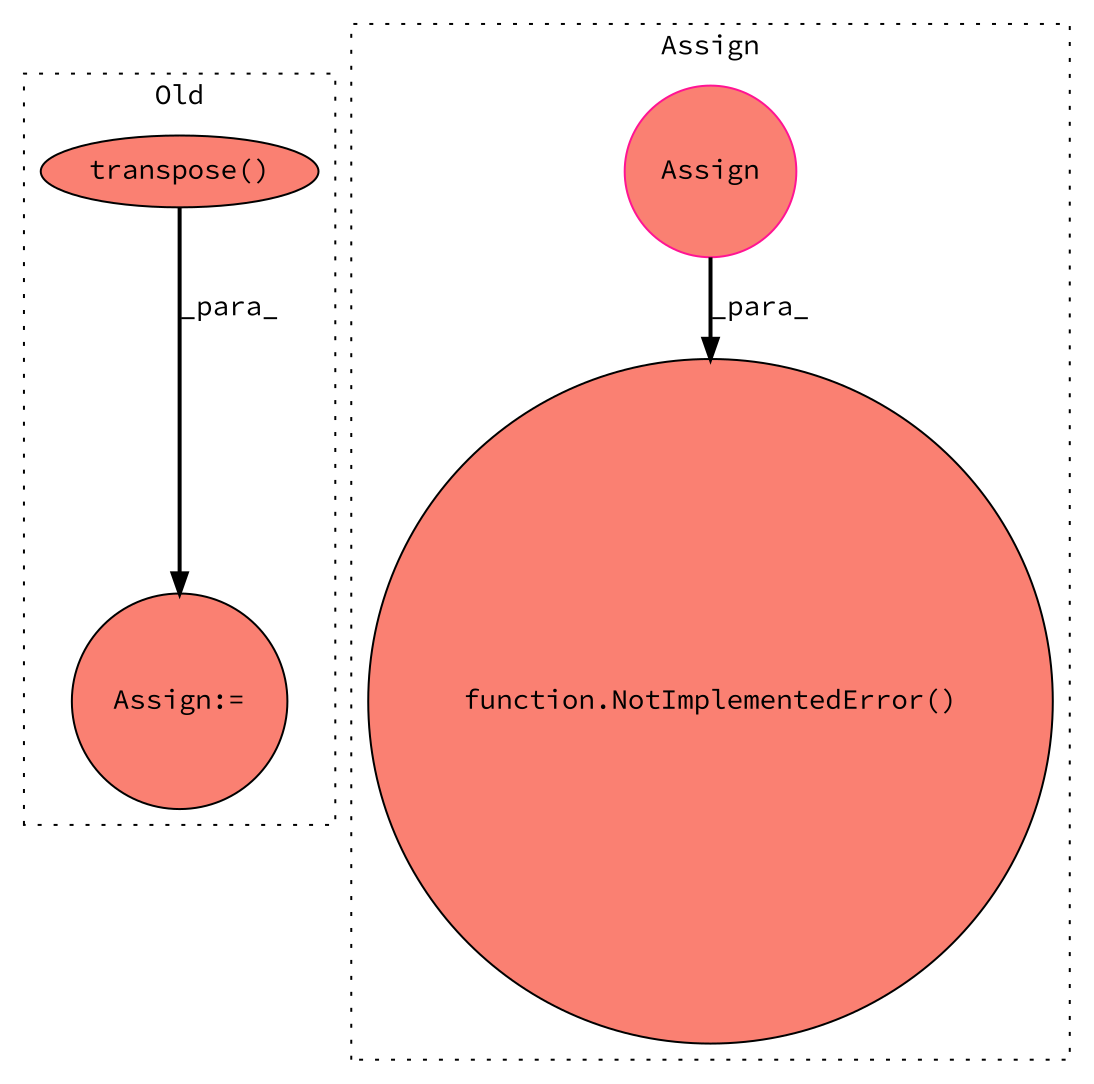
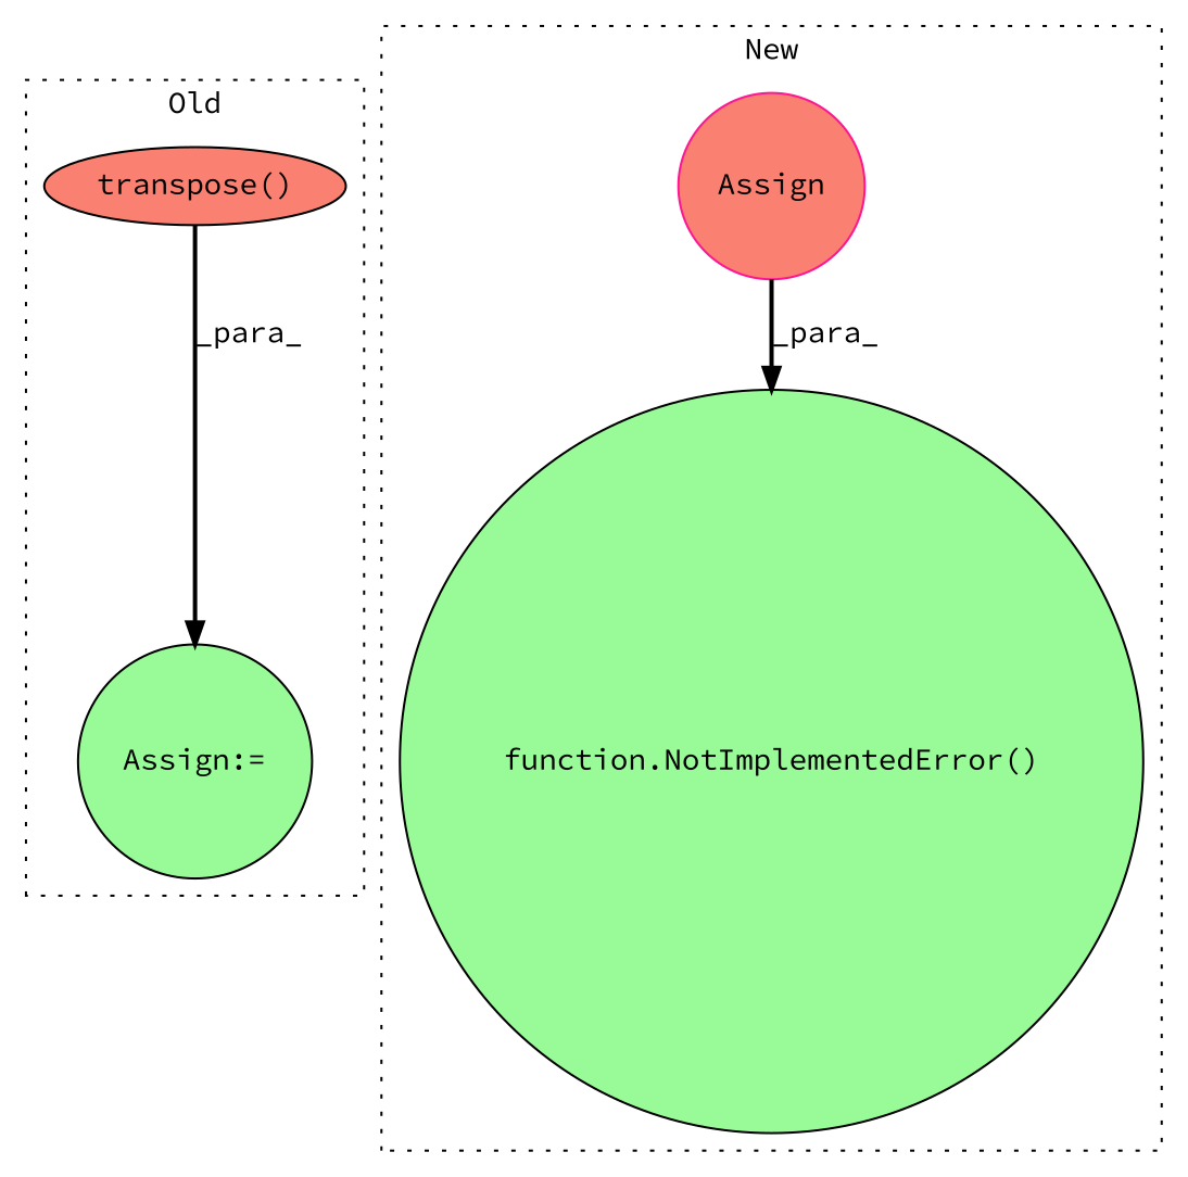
  digraph {
    fontname="Source Code Pro"
    node [a=75 color=black fillcolor=salmon fontname="Source Code Pro" shape=circle style=filled]
    edge [fontname="Source Code Pro" style=bold]
    n1 [l="12,1" label="transpose()" s="6099,6117" shape=ellipse]
-   n2 [a=68 l=6 label="Assign:=" s=6578]
-   n3 [l="37,14" label="function.NotImplementedError()" s="4792,4996"]
+   n2 [a=68 fillcolor=palegreen l=6 label="Assign:=" s=6578]
+   n3 [fillcolor=palegreen l="37,14" label="function.NotImplementedError()" s="4792,4996"]
    n4 [a=66 color=deeppink l=167 label=Assign s=4829]
    subgraph cluster_1 {
      label=Old
      style=dotted
      n1
      n2
    }
    subgraph cluster_2 {
-     label=Assign
+     label=New
      style=dotted
      n3
      n4
    }
    n1 -> n2 [label=_para_]
    n4 -> n3 [label=_para_]
  }
